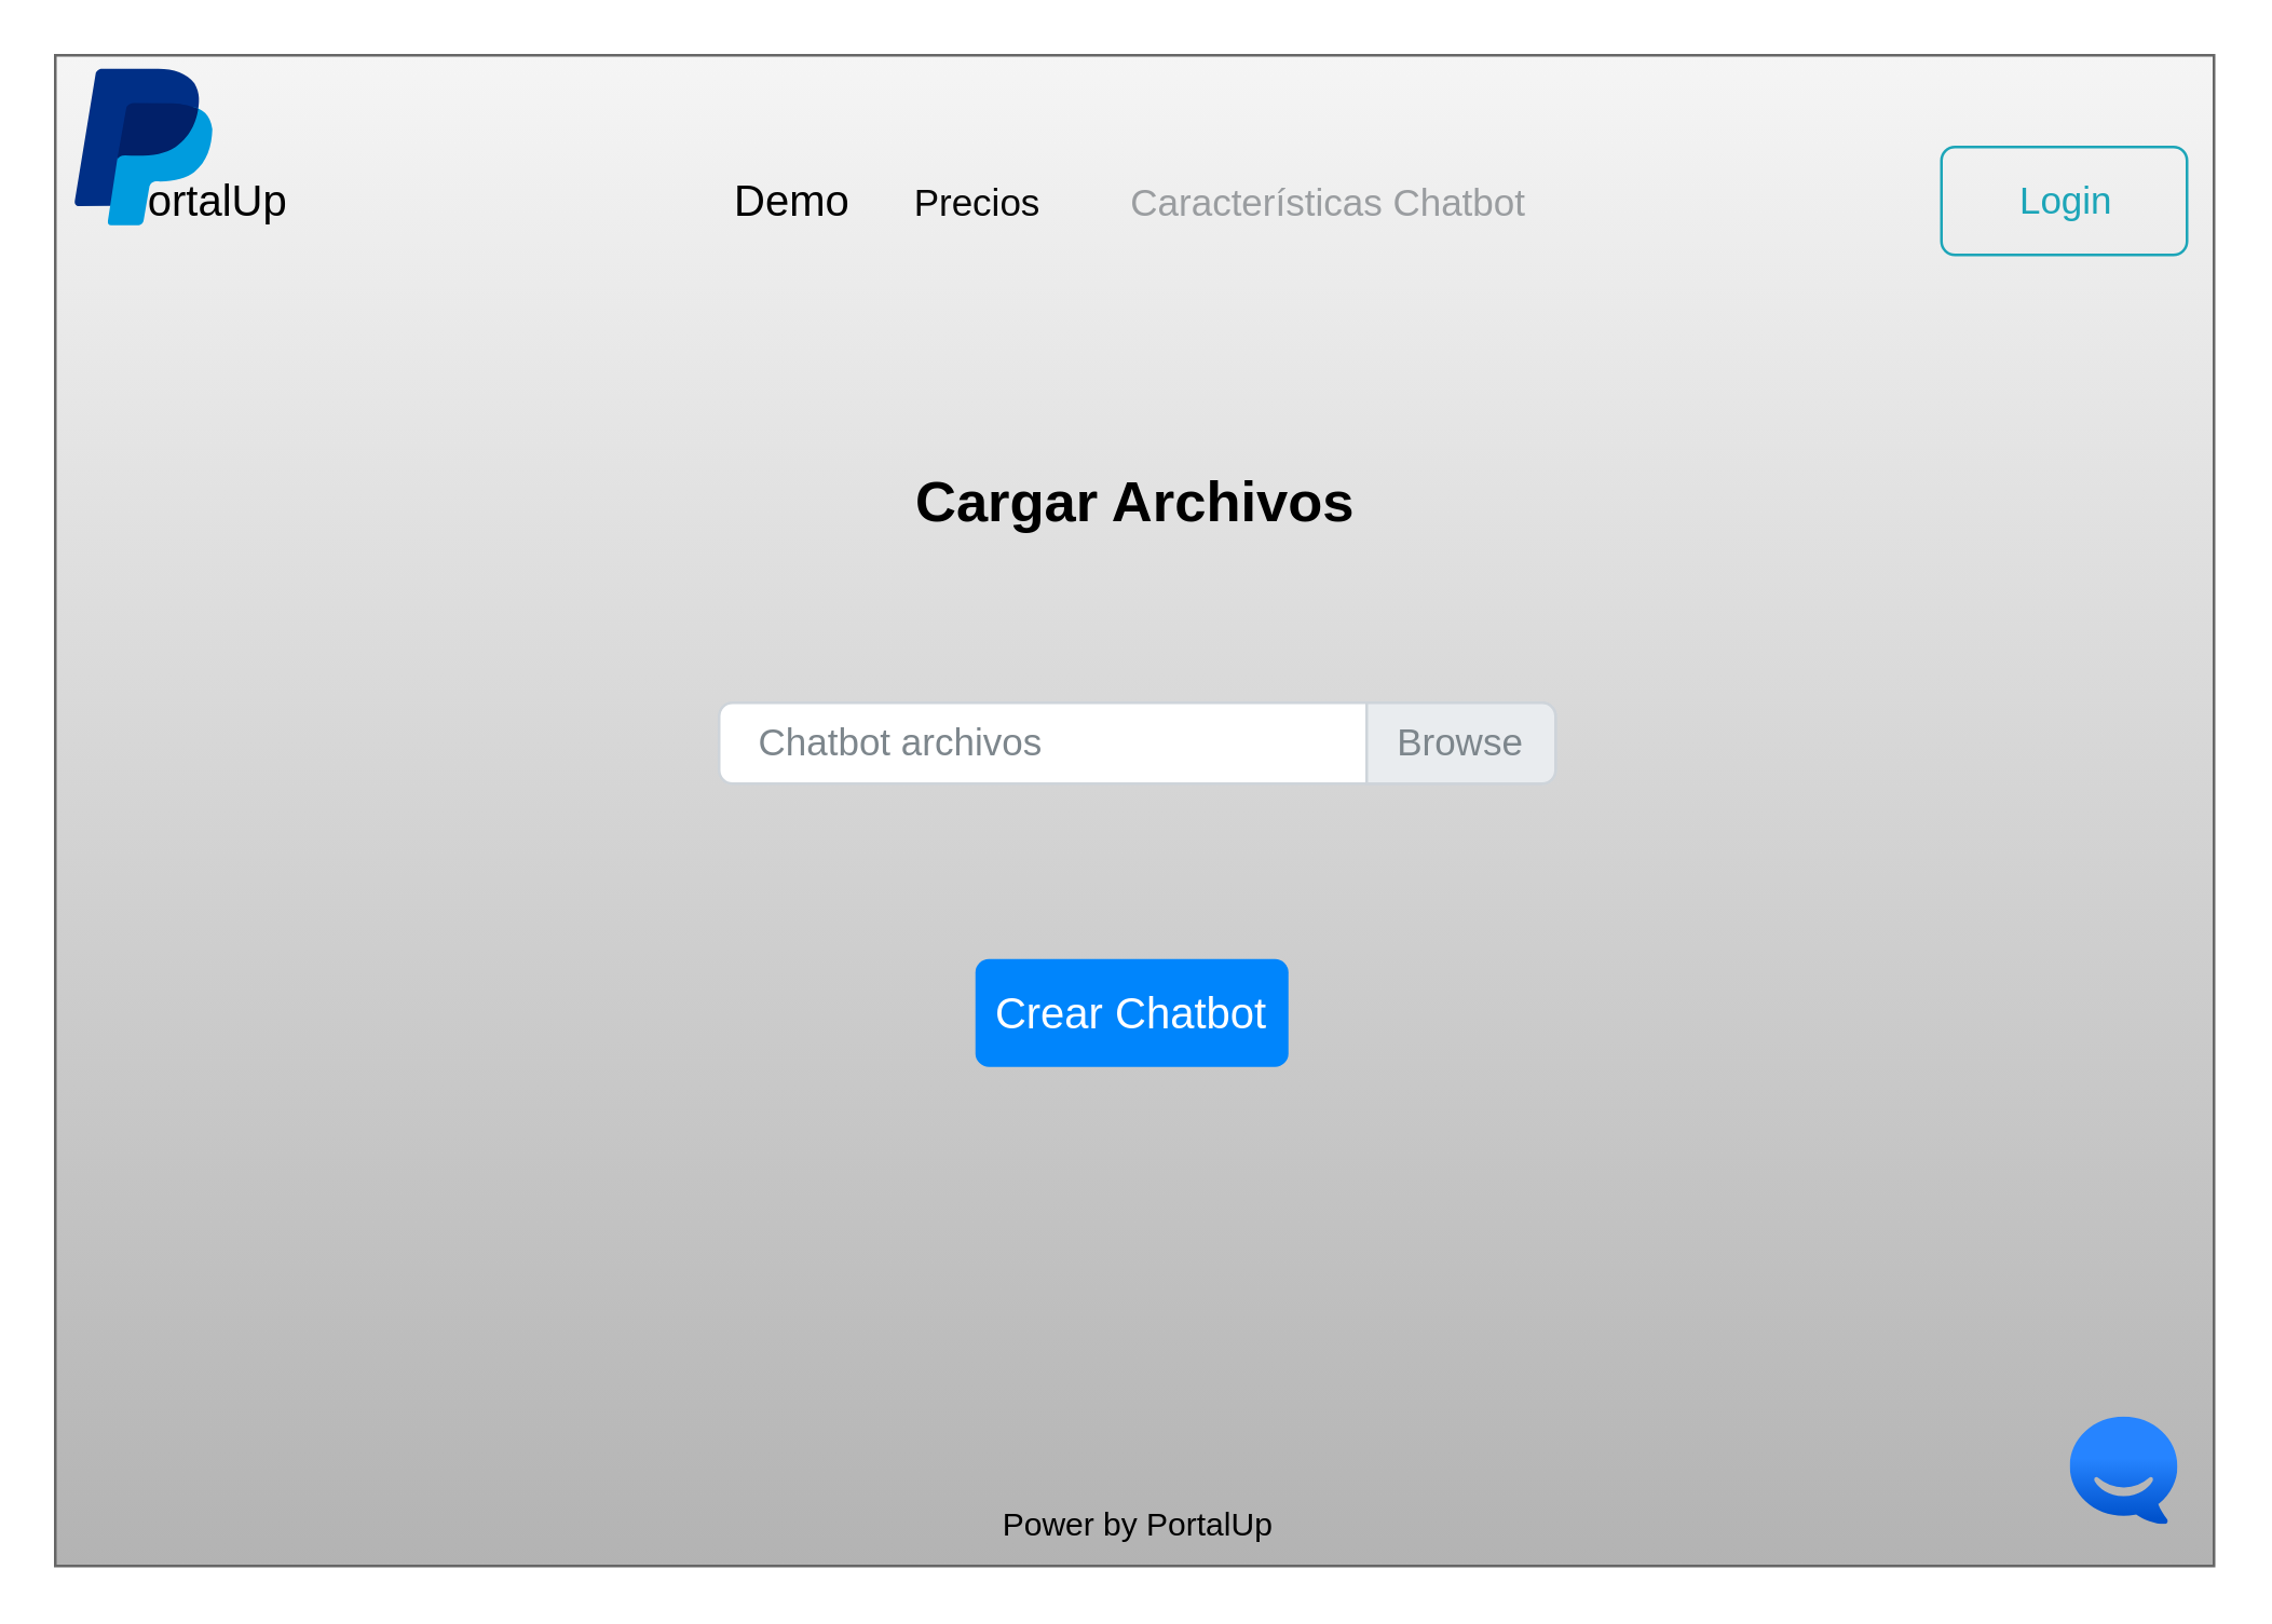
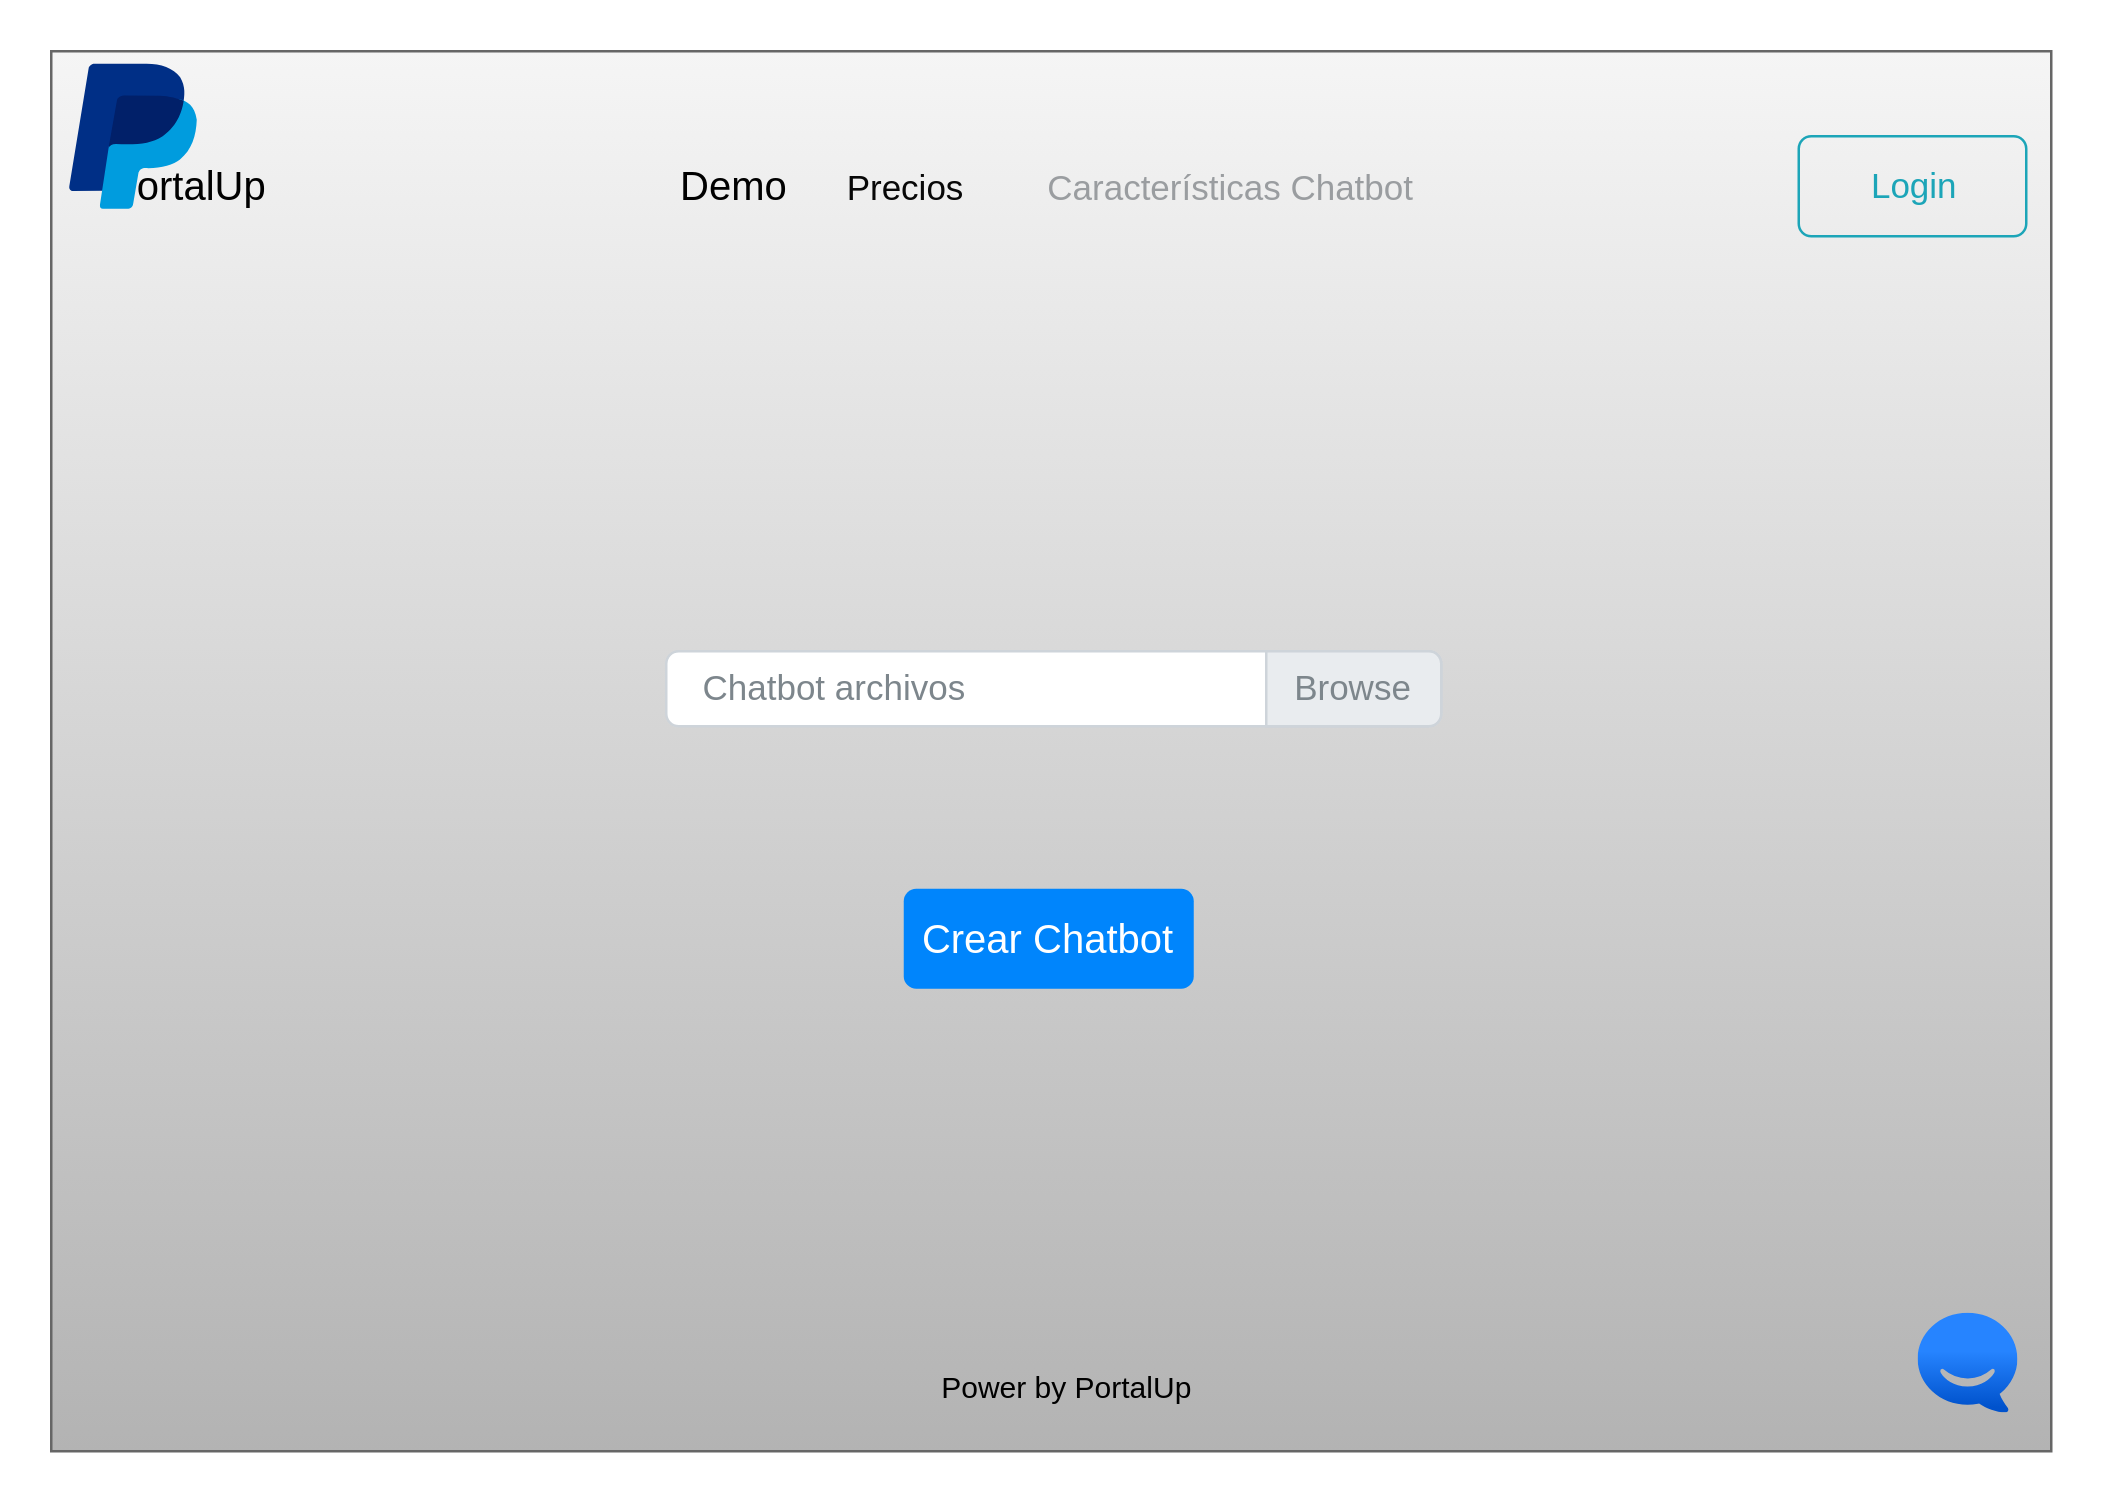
  <mxCell id="0" />
  <mxCell id="1" parent="0" />
  <mxCell id="2" value="" style="rounded=0;whiteSpace=wrap;html=1;fillColor=#f5f5f5;gradientColor=#b3b3b3;strokeColor=#666666;" parent="1" vertex="1"><mxGeometry x="20" y="20" width="800" height="560" as="geometry" /></mxCell>
  <mxCell id="3" value="Demo" style="html=1;shadow=0;dashed=0;fontSize=16;align=left;spacing=15;fillColor=none;strokeColor=none;" parent="1" vertex="1"><mxGeometry x="257" y="44" width="563" height="60" as="geometry" /></mxCell>
  <mxCell id="4" value="Precios" style="fillColor=none;strokeColor=none;fontSize=14;fontColor=#080808;align=center;" parent="3" vertex="1"><mxGeometry width="70" height="40" relative="1" as="geometry"><mxPoint x="70" y="10" as="offset" /></mxGeometry></mxCell>
  <mxCell id="5" value="Características Chatbot " style="fillColor=none;strokeColor=none;fontSize=14;fontColor=#9A9DA0;align=center;" parent="3" vertex="1"><mxGeometry width="160" height="40" relative="1" as="geometry"><mxPoint x="157" y="10" as="offset" /></mxGeometry></mxCell>
  <mxCell id="6" value="Login" style="html=1;shadow=0;dashed=0;shape=mxgraph.bootstrap.rrect;rSize=5;fontSize=14;fontColor=#1CA5B8;strokeColor=#1CA5B8;fillColor=none;" parent="3" vertex="1"><mxGeometry x="1" width="91" height="40" relative="1" as="geometry"><mxPoint x="-101" y="10" as="offset" /></mxGeometry></mxCell>
- <mxCell id="7" value="Power by PortalUp&lt;br&gt;" style="text;html=1;align=center;verticalAlign=middle;resizable=0;points=[];autosize=1;strokeColor=none;fillColor=none;" parent="1" vertex="1"><mxGeometry x="361" y="550" width="120" height="30" as="geometry" /></mxCell>
+ <mxCell id="7" value="Power by PortalUp&lt;br&gt;" style="text;html=1;align=center;verticalAlign=middle;resizable=0;points=[];autosize=1;strokeColor=none;fillColor=none;" parent="1" vertex="1"><mxGeometry x="366" y="540" width="120" height="30" as="geometry" /></mxCell>
  <mxCell id="8" value="ortalUp" style="text;html=1;align=center;verticalAlign=middle;resizable=0;points=[];autosize=1;strokeColor=none;fillColor=none;fontSize=16;" parent="1" vertex="1"><mxGeometry x="40" y="59" width="80" height="30" as="geometry" /></mxCell>
  <mxCell id="9" value="" style="image;image=img/lib/atlassian/Hipchat_Logo.svg;html=1;direction=east;flipH=0;flipV=0;" parent="1" vertex="1"><mxGeometry x="767" y="525" width="40" height="40" as="geometry" /></mxCell>
  <mxCell id="10" value="" style="dashed=0;outlineConnect=0;html=1;align=center;labelPosition=center;verticalLabelPosition=bottom;verticalAlign=top;shape=mxgraph.weblogos.paypal" parent="1" vertex="1"><mxGeometry x="27" y="25" width="51.2" height="58" as="geometry" /></mxCell>
  <mxCell id="11" value="Chatbot archivos" style="html=1;shadow=0;dashed=0;shape=mxgraph.bootstrap.rrect;rSize=5;strokeColor=#CED4DA;html=1;whiteSpace=wrap;fillColor=#FFFFFF;fontColor=#7D868C;align=left;spacingLeft=0;spacing=15;fontSize=14;" vertex="1" parent="1"><mxGeometry x="266" y="260" width="310" height="30" as="geometry" /></mxCell>
  <mxCell id="12" value="Browse" style="html=1;shadow=0;dashed=0;shape=mxgraph.bootstrap.rightButton;strokeColor=inherit;gradientColor=inherit;fontColor=inherit;fillColor=#E9ECEF;rSize=5;perimeter=none;whiteSpace=wrap;resizeHeight=1;fontSize=14;" vertex="1" parent="11"><mxGeometry x="1" width="70" height="30" relative="1" as="geometry"><mxPoint x="-70" as="offset" /></mxGeometry></mxCell>
- <mxCell id="13" value="Cargar Archivos" style="text;html=1;align=center;verticalAlign=middle;resizable=0;points=[];autosize=1;strokeColor=none;fillColor=none;fontSize=21;fontStyle=1;horizontal=1;" vertex="1" parent="1"><mxGeometry x="325" y="165" width="190" height="40" as="geometry" /></mxCell>
  <mxCell id="14" value="Crear Chatbot" style="html=1;shadow=0;dashed=0;shape=mxgraph.bootstrap.rrect;rSize=5;strokeColor=none;strokeWidth=1;fillColor=#0085FC;fontColor=#FFFFFF;whiteSpace=wrap;align=center;verticalAlign=middle;spacingLeft=0;fontStyle=0;fontSize=16;spacing=5;" vertex="1" parent="1"><mxGeometry x="361" y="355" width="116" height="40" as="geometry" /></mxCell>
